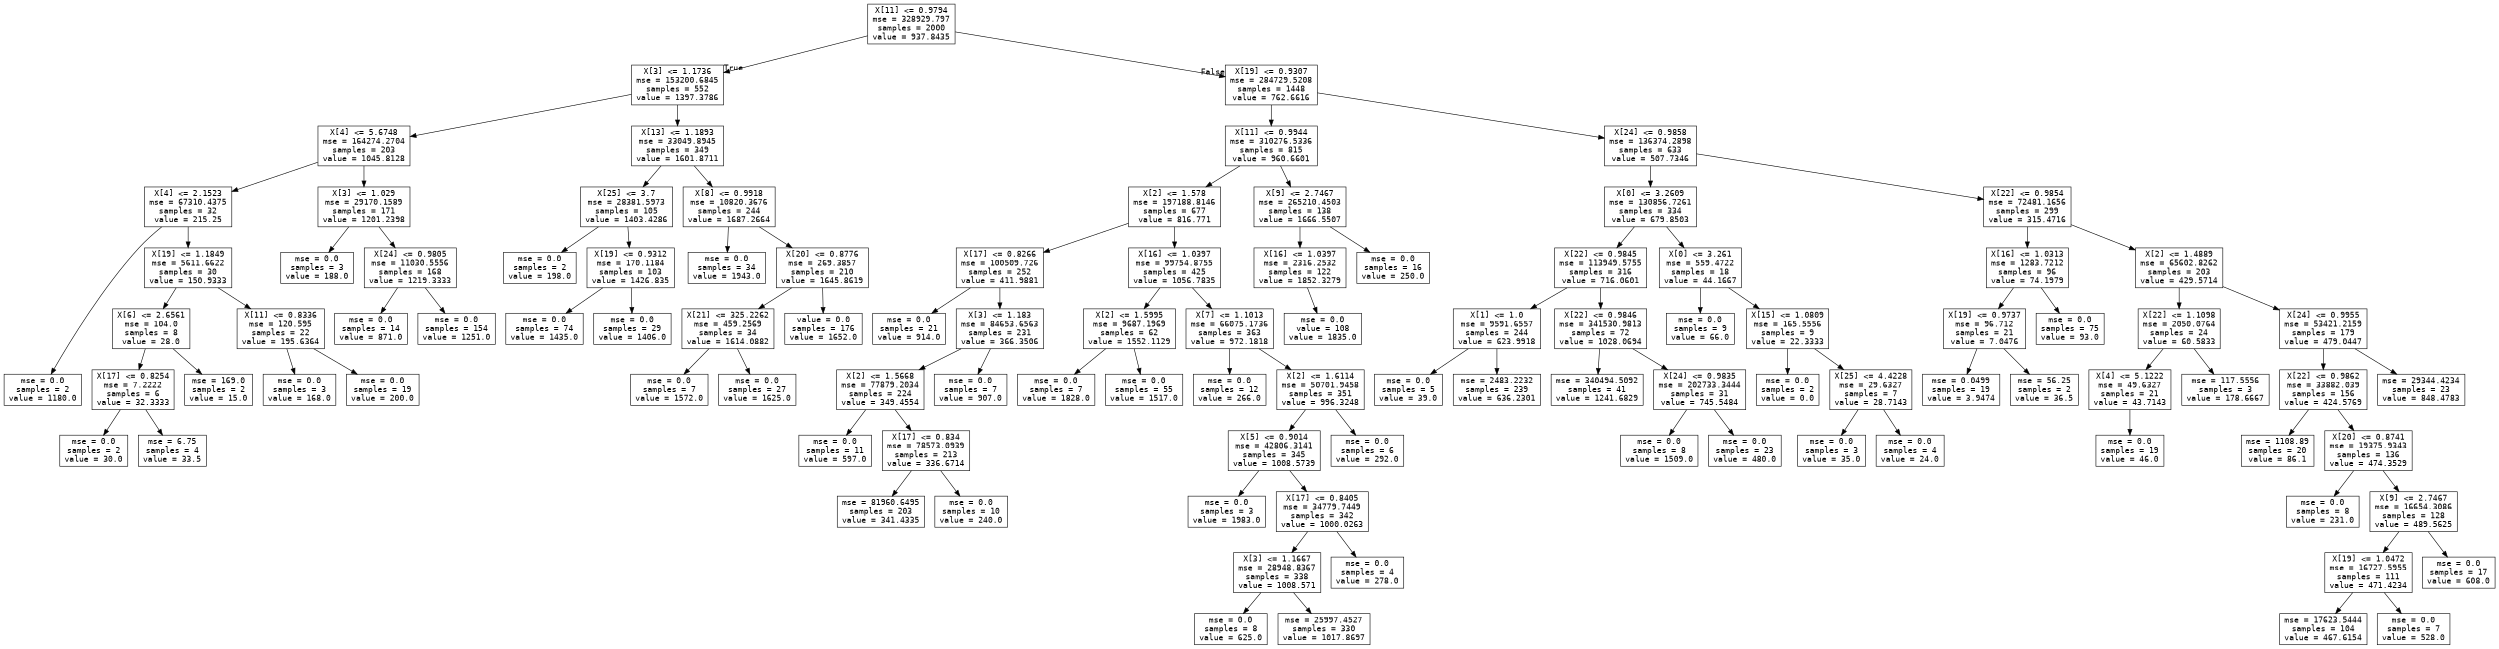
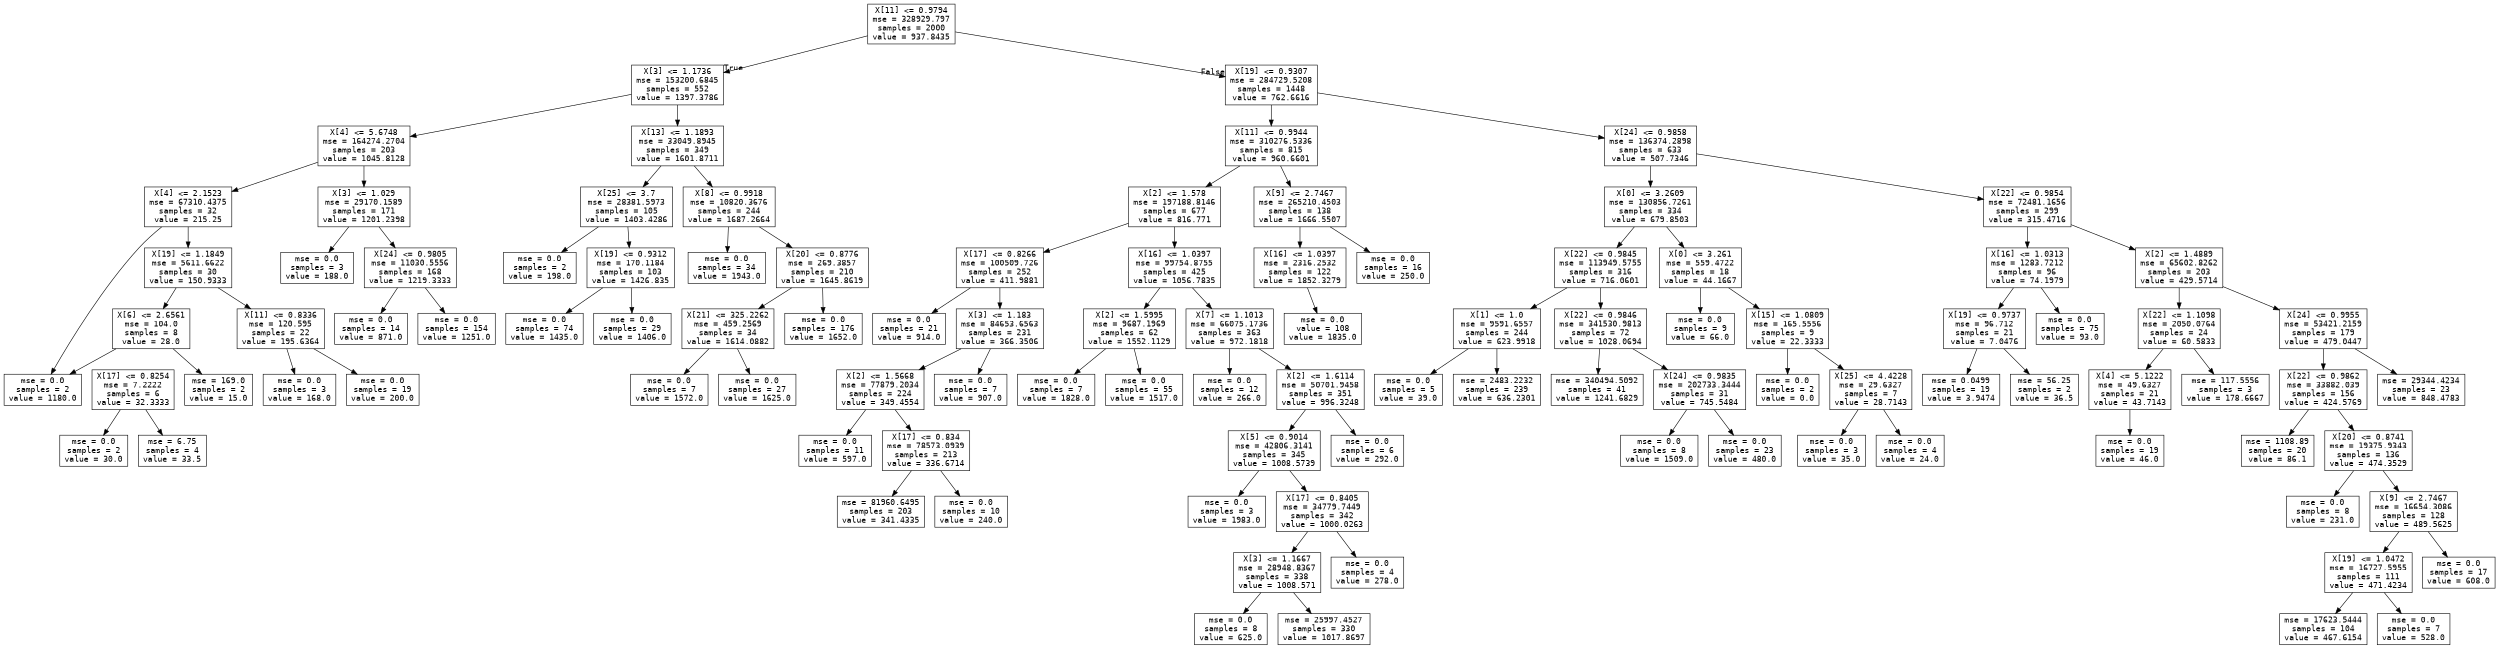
  digraph {
    fontname="DejaVu Sans Mono"
    node [fontname="DejaVu Sans Mono" shape=box]
    edge [fontname="DejaVu Sans Mono"]
    n1 [label="X[11] <= 0.9794\nmse = 328929.797\nsamples = 2000\nvalue = 937.8435"]
    n2 [label="X[3] <= 1.1736\nmse = 153200.6845\nsamples = 552\nvalue = 1397.3786"]
    n3 [label="X[19] <= 0.9307\nmse = 284729.5208\nsamples = 1448\nvalue = 762.6616"]
    n4 [label="X[4] <= 5.6748\nmse = 164274.2704\nsamples = 203\nvalue = 1045.8128"]
    n5 [label="X[13] <= 1.1893\nmse = 33049.8945\nsamples = 349\nvalue = 1601.8711"]
    n6 [label="X[11] <= 0.9944\nmse = 310276.5336\nsamples = 815\nvalue = 960.6601"]
    n7 [label="X[24] <= 0.9858\nmse = 136374.2898\nsamples = 633\nvalue = 507.7346"]
    n8 [label="X[4] <= 2.1523\nmse = 67310.4375\nsamples = 32\nvalue = 215.25"]
    n9 [label="X[3] <= 1.029\nmse = 29170.1589\nsamples = 171\nvalue = 1201.2398"]
    n10 [label="X[25] <= 3.7\nmse = 28381.5973\nsamples = 105\nvalue = 1403.4286"]
    n11 [label="X[8] <= 0.9918\nmse = 10820.3676\nsamples = 244\nvalue = 1687.2664"]
    n12 [label="mse = 0.0\nsamples = 2\nvalue = 1180.0"]
    n13 [label="X[19] <= 1.1849\nmse = 5611.6622\nsamples = 30\nvalue = 150.9333"]
    n14 [label="mse = 0.0\nsamples = 3\nvalue = 188.0"]
    n15 [label="X[24] <= 0.9805\nmse = 11030.5556\nsamples = 168\nvalue = 1219.3333"]
    n16 [label="X[6] <= 2.6561\nmse = 104.0\nsamples = 8\nvalue = 28.0"]
    n17 [label="X[11] <= 0.8336\nmse = 120.595\nsamples = 22\nvalue = 195.6364"]
    n18 [label="X[17] <= 0.8254\nmse = 7.2222\nsamples = 6\nvalue = 32.3333"]
    n19 [label="mse = 169.0\nsamples = 2\nvalue = 15.0"]
    n20 [label="mse = 0.0\nsamples = 3\nvalue = 168.0"]
    n21 [label="mse = 0.0\nsamples = 19\nvalue = 200.0"]
    n22 [label="mse = 0.0\nsamples = 2\nvalue = 30.0"]
    n23 [label="mse = 6.75\nsamples = 4\nvalue = 33.5"]
    n24 [label="mse = 0.0\nsamples = 14\nvalue = 871.0"]
    n25 [label="mse = 0.0\nsamples = 154\nvalue = 1251.0"]
    n26 [label="mse = 0.0\nsamples = 2\nvalue = 198.0"]
    n27 [label="X[19] <= 0.9312\nmse = 170.1184\nsamples = 103\nvalue = 1426.835"]
    n28 [label="mse = 0.0\nsamples = 34\nvalue = 1943.0"]
    n29 [label="X[20] <= 0.8776\nmse = 269.3857\nsamples = 210\nvalue = 1645.8619"]
    n30 [label="mse = 0.0\nsamples = 74\nvalue = 1435.0"]
    n31 [label="mse = 0.0\nsamples = 29\nvalue = 1406.0"]
    n32 [label="X[21] <= 325.2262\nmse = 459.2569\nsamples = 34\nvalue = 1614.0882"]
-   n33 [label="value = 0.0\nsamples = 176\nvalue = 1652.0"]
+   n33 [label="mse = 0.0\nsamples = 176\nvalue = 1652.0"]
    n34 [label="mse = 0.0\nsamples = 7\nvalue = 1572.0"]
    n35 [label="mse = 0.0\nsamples = 27\nvalue = 1625.0"]
    n36 [label="X[2] <= 1.578\nmse = 197188.8146\nsamples = 677\nvalue = 816.771"]
    n37 [label="X[9] <= 2.7467\nmse = 265210.4503\nsamples = 138\nvalue = 1666.5507"]
    n38 [label="X[0] <= 3.2609\nmse = 130856.7261\nsamples = 334\nvalue = 679.8503"]
    n39 [label="X[22] <= 0.9854\nmse = 72481.1656\nsamples = 299\nvalue = 315.4716"]
    n40 [label="X[17] <= 0.8266\nmse = 100509.726\nsamples = 252\nvalue = 411.9881"]
    n41 [label="X[16] <= 1.0397\nmse = 99754.8755\nsamples = 425\nvalue = 1056.7835"]
    n42 [label="X[16] <= 1.0397\nmse = 2316.2532\nsamples = 122\nvalue = 1852.3279"]
    n43 [label="mse = 0.0\nsamples = 16\nvalue = 250.0"]
    n44 [label="mse = 0.0\nsamples = 21\nvalue = 914.0"]
    n45 [label="X[3] <= 1.183\nmse = 84653.6563\nsamples = 231\nvalue = 366.3506"]
    n46 [label="X[2] <= 1.5995\nmse = 9687.1969\nsamples = 62\nvalue = 1552.1129"]
    n47 [label="X[7] <= 1.1013\nmse = 66075.1736\nsamples = 363\nvalue = 972.1818"]
    n48 [label="X[2] <= 1.5668\nmse = 77879.2034\nsamples = 224\nvalue = 349.4554"]
    n49 [label="mse = 0.0\nsamples = 7\nvalue = 907.0"]
    n50 [label="mse = 0.0\nsamples = 11\nvalue = 597.0"]
    n51 [label="X[17] <= 0.834\nmse = 78573.0939\nsamples = 213\nvalue = 336.6714"]
    n52 [label="mse = 81960.6495\nsamples = 203\nvalue = 341.4335"]
    n53 [label="mse = 0.0\nsamples = 10\nvalue = 240.0"]
    n54 [label="mse = 0.0\nsamples = 7\nvalue = 1828.0"]
    n55 [label="mse = 0.0\nsamples = 55\nvalue = 1517.0"]
    n56 [label="mse = 0.0\nsamples = 12\nvalue = 266.0"]
    n57 [label="X[2] <= 1.6114\nmse = 50701.9458\nsamples = 351\nvalue = 996.3248"]
    n58 [label="X[5] <= 0.9014\nmse = 42806.3141\nsamples = 345\nvalue = 1008.5739"]
    n59 [label="mse = 0.0\nsamples = 6\nvalue = 292.0"]
    n60 [label="mse = 0.0\nsamples = 3\nvalue = 1983.0"]
    n61 [label="X[17] <= 0.8405\nmse = 34779.7449\nsamples = 342\nvalue = 1000.0263"]
    n62 [label="X[3] <= 1.1667\nmse = 28948.8367\nsamples = 338\nvalue = 1008.571"]
    n63 [label="mse = 0.0\nsamples = 4\nvalue = 278.0"]
    n64 [label="mse = 0.0\nsamples = 8\nvalue = 625.0"]
    n65 [label="mse = 25997.4527\nsamples = 330\nvalue = 1017.8697"]
    n66 [label="mse = 0.0\nvalue = 108\nvalue = 1835.0"]
    n67 [label="X[22] <= 0.9845\nmse = 113949.5755\nsamples = 316\nvalue = 716.0601"]
    n68 [label="X[0] <= 3.261\nmse = 559.4722\nsamples = 18\nvalue = 44.1667"]
    n69 [label="X[16] <= 1.0313\nmse = 1283.7212\nsamples = 96\nvalue = 74.1979"]
    n70 [label="X[2] <= 1.4889\nmse = 65602.8262\nsamples = 203\nvalue = 429.5714"]
    n71 [label="X[1] <= 1.0\nmse = 9591.6557\nsamples = 244\nvalue = 623.9918"]
    n72 [label="X[22] <= 0.9846\nmse = 341530.9813\nsamples = 72\nvalue = 1028.0694"]
    n73 [label="mse = 0.0\nsamples = 9\nvalue = 66.0"]
    n74 [label="X[15] <= 1.0809\nmse = 165.5556\nsamples = 9\nvalue = 22.3333"]
    n75 [label="mse = 0.0\nsamples = 5\nvalue = 39.0"]
    n76 [label="mse = 2483.2232\nsamples = 239\nvalue = 636.2301"]
    n77 [label="mse = 340494.5092\nsamples = 41\nvalue = 1241.6829"]
    n78 [label="X[24] <= 0.9835\nmse = 202733.3444\nsamples = 31\nvalue = 745.5484"]
    n79 [label="mse = 0.0\nsamples = 8\nvalue = 1509.0"]
    n80 [label="mse = 0.0\nsamples = 23\nvalue = 480.0"]
    n81 [label="mse = 0.0\nsamples = 2\nvalue = 0.0"]
    n82 [label="X[25] <= 4.4228\nmse = 29.6327\nsamples = 7\nvalue = 28.7143"]
    n83 [label="mse = 0.0\nsamples = 3\nvalue = 35.0"]
    n84 [label="mse = 0.0\nsamples = 4\nvalue = 24.0"]
    n85 [label="X[19] <= 0.9737\nmse = 96.712\nsamples = 21\nvalue = 7.0476"]
    n86 [label="mse = 0.0\nsamples = 75\nvalue = 93.0"]
    n87 [label="X[22] <= 1.1098\nmse = 2050.0764\nsamples = 24\nvalue = 60.5833"]
    n88 [label="X[24] <= 0.9955\nmse = 53421.2159\nsamples = 179\nvalue = 479.0447"]
    n89 [label="mse = 0.0499\nsamples = 19\nvalue = 3.9474"]
    n90 [label="mse = 56.25\nsamples = 2\nvalue = 36.5"]
    n91 [label="X[4] <= 5.1222\nmse = 49.6327\nsamples = 21\nvalue = 43.7143"]
    n92 [label="mse = 117.5556\nsamples = 3\nvalue = 178.6667"]
    n93 [label="X[22] <= 0.9862\nmse = 33882.039\nsamples = 156\nvalue = 424.5769"]
    n94 [label="mse = 29344.4234\nsamples = 23\nvalue = 848.4783"]
    n95 [label="mse = 0.0\nsamples = 19\nvalue = 46.0"]
    n96 [label="mse = 1108.89\nsamples = 20\nvalue = 86.1"]
    n97 [label="X[20] <= 0.8741\nmse = 19375.9343\nsamples = 136\nvalue = 474.3529"]
    n98 [label="mse = 0.0\nsamples = 8\nvalue = 231.0"]
    n99 [label="X[9] <= 2.7467\nmse = 16654.3086\nsamples = 128\nvalue = 489.5625"]
    n100 [label="X[19] <= 1.0472\nmse = 16727.5955\nsamples = 111\nvalue = 471.4234"]
    n101 [label="mse = 0.0\nsamples = 17\nvalue = 608.0"]
    n102 [label="mse = 17623.5444\nsamples = 104\nvalue = 467.6154"]
    n103 [label="mse = 0.0\nsamples = 7\nvalue = 528.0"]
    n1 -> n2 [headlabel=True labelangle=45 labeldistance=2.5]
    n1 -> n3 [headlabel=False labelangle=-45 labeldistance=2.5]
    n2 -> n4
    n2 -> n5
    n3 -> n6
    n3 -> n7
    n4 -> n8
    n4 -> n9
    n5 -> n10
    n5 -> n11
    n6 -> n36
    n6 -> n37
    n7 -> n38
    n7 -> n39
    n8 -> n12
    n8 -> n13
    n9 -> n14
    n9 -> n15
    n10 -> n26
    n10 -> n27
    n11 -> n28
    n11 -> n29
    n13 -> n16
    n13 -> n17
    n15 -> n24
    n15 -> n25
-   n16 -> n18
+   n16 -> n12
    n16 -> n19
    n17 -> n20
    n17 -> n21
    n18 -> n22
    n18 -> n23
    n27 -> n30
    n27 -> n31
    n29 -> n32
    n29 -> n33
    n32 -> n34
    n32 -> n35
    n36 -> n40
    n36 -> n41
    n37 -> n42
    n37 -> n43
    n38 -> n67
    n38 -> n68
    n39 -> n69
    n39 -> n70
    n40 -> n44
    n40 -> n45
    n41 -> n46
    n41 -> n47
    n42 -> n66
    n45 -> n48
    n45 -> n49
    n46 -> n54
    n46 -> n55
    n47 -> n56
    n47 -> n57
    n48 -> n50
    n48 -> n51
    n51 -> n52
    n51 -> n53
    n57 -> n58
    n57 -> n59
    n58 -> n60
    n58 -> n61
    n61 -> n62
    n61 -> n63
    n62 -> n64
    n62 -> n65
    n67 -> n71
    n67 -> n72
    n68 -> n73
    n68 -> n74
    n69 -> n85
    n69 -> n86
    n70 -> n87
    n70 -> n88
    n71 -> n75
    n71 -> n76
    n72 -> n77
    n72 -> n78
    n74 -> n81
    n74 -> n82
    n78 -> n79
    n78 -> n80
    n82 -> n83
    n82 -> n84
    n85 -> n89
    n85 -> n90
    n87 -> n91
    n87 -> n92
    n88 -> n93
    n88 -> n94
    n91 -> n95
    n93 -> n96
    n93 -> n97
    n97 -> n98
    n97 -> n99
    n99 -> n100
    n99 -> n101
    n100 -> n102
    n100 -> n103
  }
